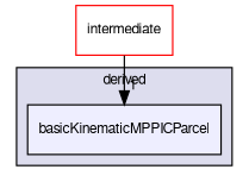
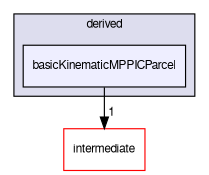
  digraph {
    compound=true
    node [fontname=FreeSans fontsize=10 shape=box]
    n1 [fillcolor="#eeeeff" label=basicKinematicMPPICParcel pencolor=black style=filled]
    n2 [color=red label=intermediate]
    subgraph cluster_1 {
      bgcolor="#ddddee"
      fontname=FreeSans
      fontsize=10
      label=derived
      pencolor=black
      n1
    }
-   n2 -> n1 [headlabel=1 labeldistance=1.5 labelfontname=FreeSans labelfontsize=10]
+   n1 -> n2 [headlabel=1 labeldistance=1.5 labelfontname=FreeSans labelfontsize=10]
  }
